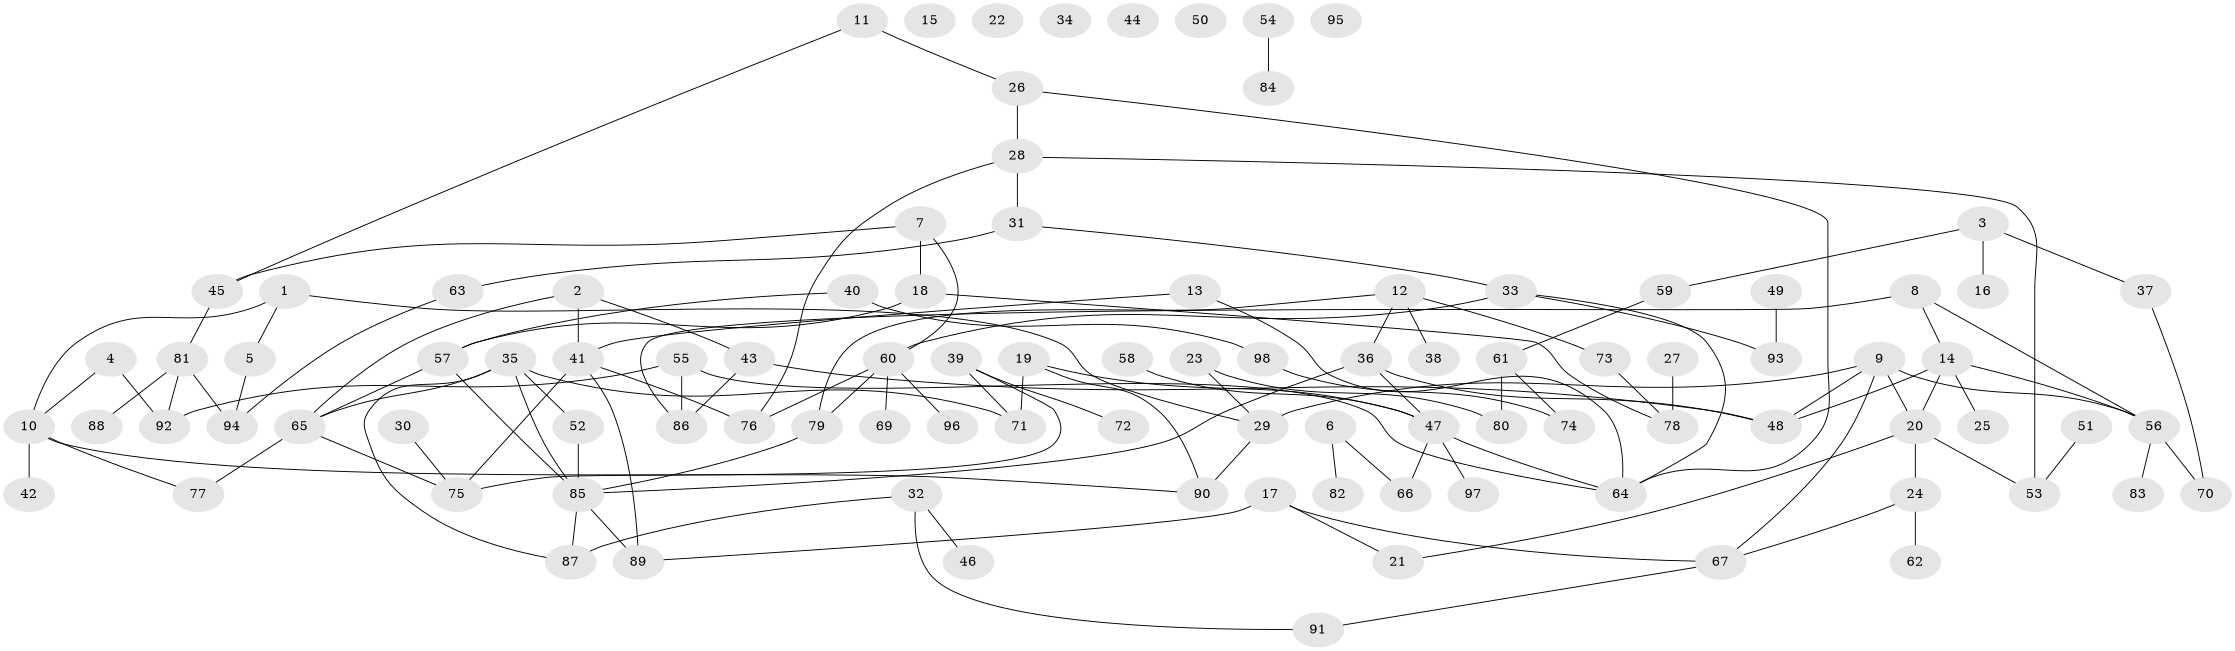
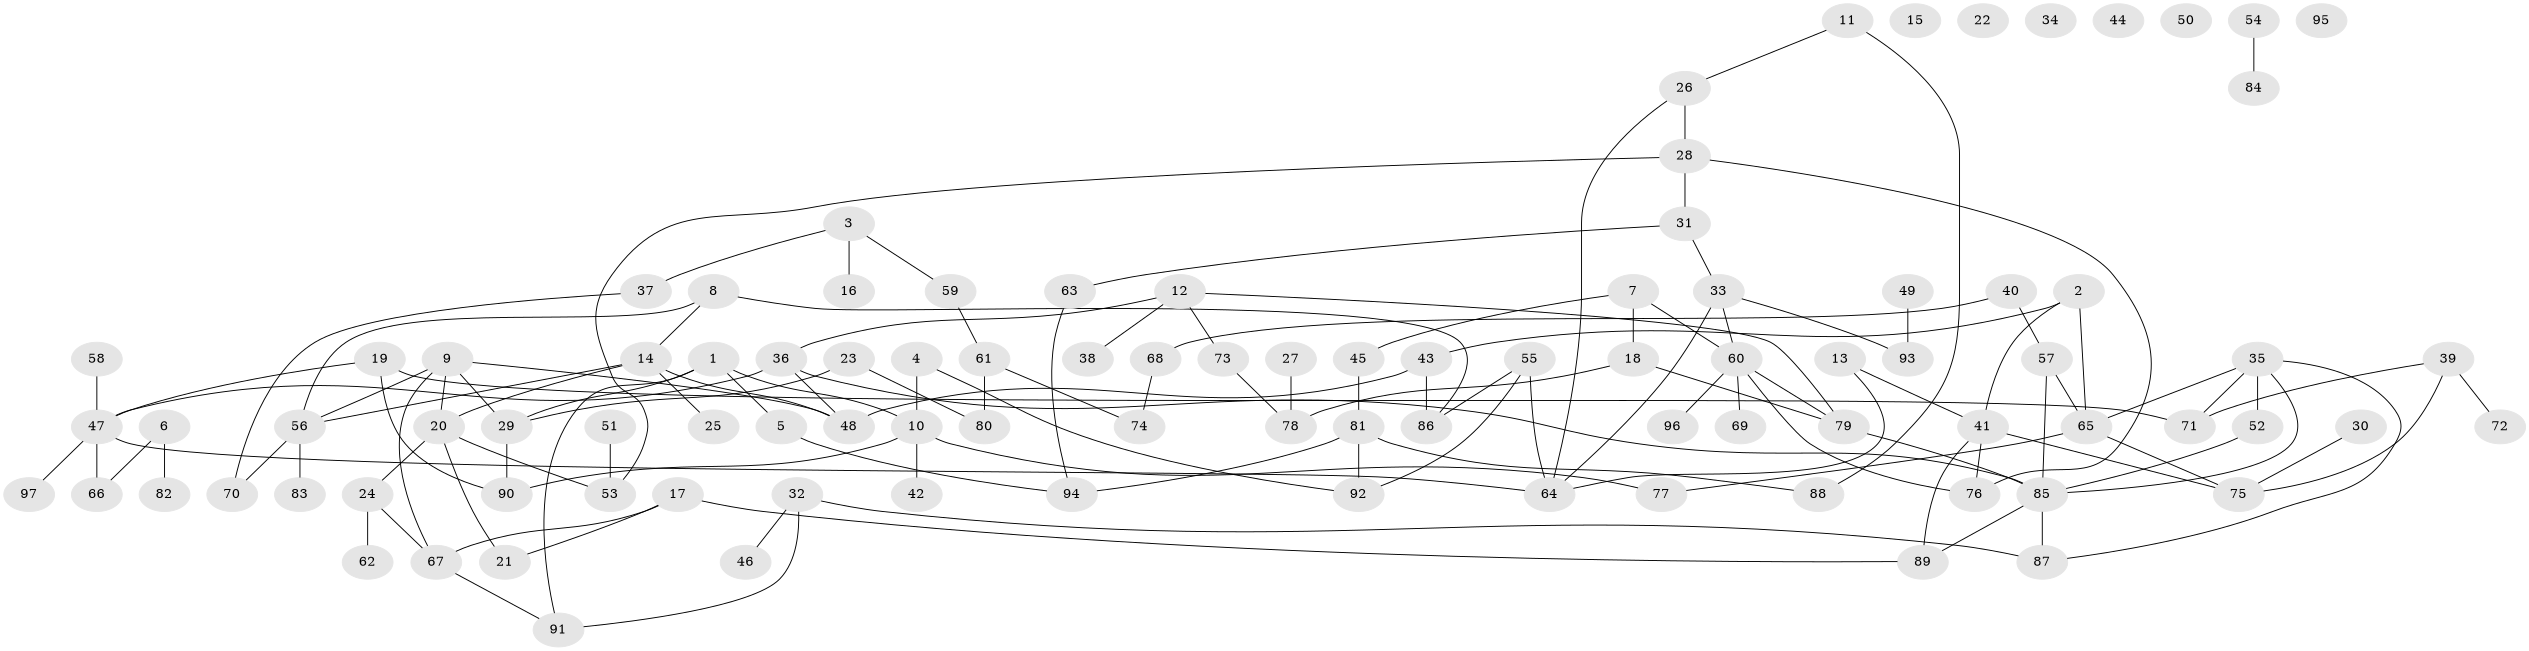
  graph {
    node [color=gray90 style=filled]
    1
    5
    10
    29
    91
    94
    42
    77
    90
    2
    41
    43
    65
    89
    76
    75
    86
    48
    3
    16
    37
    59
    70
    61
    4
    92
    6
    66
    82
    7
    18
    45
    60
    57
    78
    81
    79
    69
    96
    8
    14
    56
    20
    25
    83
    9
    67
    21
    24
    53
    11
    26
    64
    28
    12
    36
    38
    73
    47
    85
    13
    15
    17
    19
    71
    97
    62
    22
    23
    80
    31
    27
    33
    63
    30
    93
    32
    46
    87
    34
    35
    52
    39
    72
    40
-   68 [label=98]
+   68
    74
    44
    88
    49
    50
    51
    54
    84
    55
    58
    95
    1 -- 5
    1 -- 10
    1 -- 29
+   1 -- 91
    5 -- 94
    10 -- 42
    10 -- 77
    10 -- 90
    29 -- 90
    2 -- 41
    2 -- 43
    2 -- 65
    41 -- 89
    41 -- 76
    41 -- 75
    43 -- 86
    43 -- 48
    65 -- 77
    65 -- 75
    3 -- 16
    3 -- 37
    3 -- 59
    37 -- 70
    59 -- 61
    61 -- 80
    61 -- 74
    4 -- 10
    4 -- 92
    6 -- 66
    6 -- 82
    7 -- 18
    7 -- 45
    7 -- 60
-   18 -- 57
+   18 -- 79
    18 -- 78
    45 -- 81
    60 -- 76
    60 -- 79
    60 -- 69
    60 -- 96
    57 -- 65
    57 -- 85
    81 -- 94
    81 -- 92
    81 -- 88
    79 -- 85
    8 -- 86
    8 -- 14
    8 -- 56
    14 -- 48
    14 -- 56
    14 -- 20
    14 -- 25
    56 -- 70
    56 -- 83
    20 -- 21
    20 -- 24
    20 -- 53
    9 -- 29
    9 -- 48
    9 -- 56
    9 -- 20
    9 -- 67
    67 -- 91
    24 -- 67
    24 -- 62
-   11 -- 45
+   11 -- 88
    11 -- 26
    26 -- 64
    26 -- 28
    28 -- 76
    28 -- 53
    28 -- 31
    12 -- 79
    12 -- 36
    12 -- 38
    12 -- 73
    36 -- 48
    36 -- 47
    36 -- 85
    73 -- 78
    47 -- 66
    47 -- 64
    47 -- 97
    85 -- 89
    85 -- 87
    13 -- 41
    13 -- 64
    17 -- 89
    17 -- 67
    17 -- 21
    19 -- 90
    19 -- 47
    19 -- 71
    23 -- 29
    23 -- 80
    31 -- 33
    31 -- 63
    27 -- 78
    33 -- 60
    33 -- 64
    33 -- 93
    63 -- 94
    30 -- 75
    32 -- 91
    32 -- 46
    32 -- 87
    35 -- 65
    35 -- 85
    35 -- 71
    35 -- 87
    35 -- 52
    52 -- 85
    39 -- 75
    39 -- 71
    39 -- 72
    40 -- 57
    40 -- 68
    68 -- 74
    49 -- 93
    51 -- 53
    54 -- 84
    55 -- 86
    55 -- 92
    55 -- 64
    58 -- 47
  }
